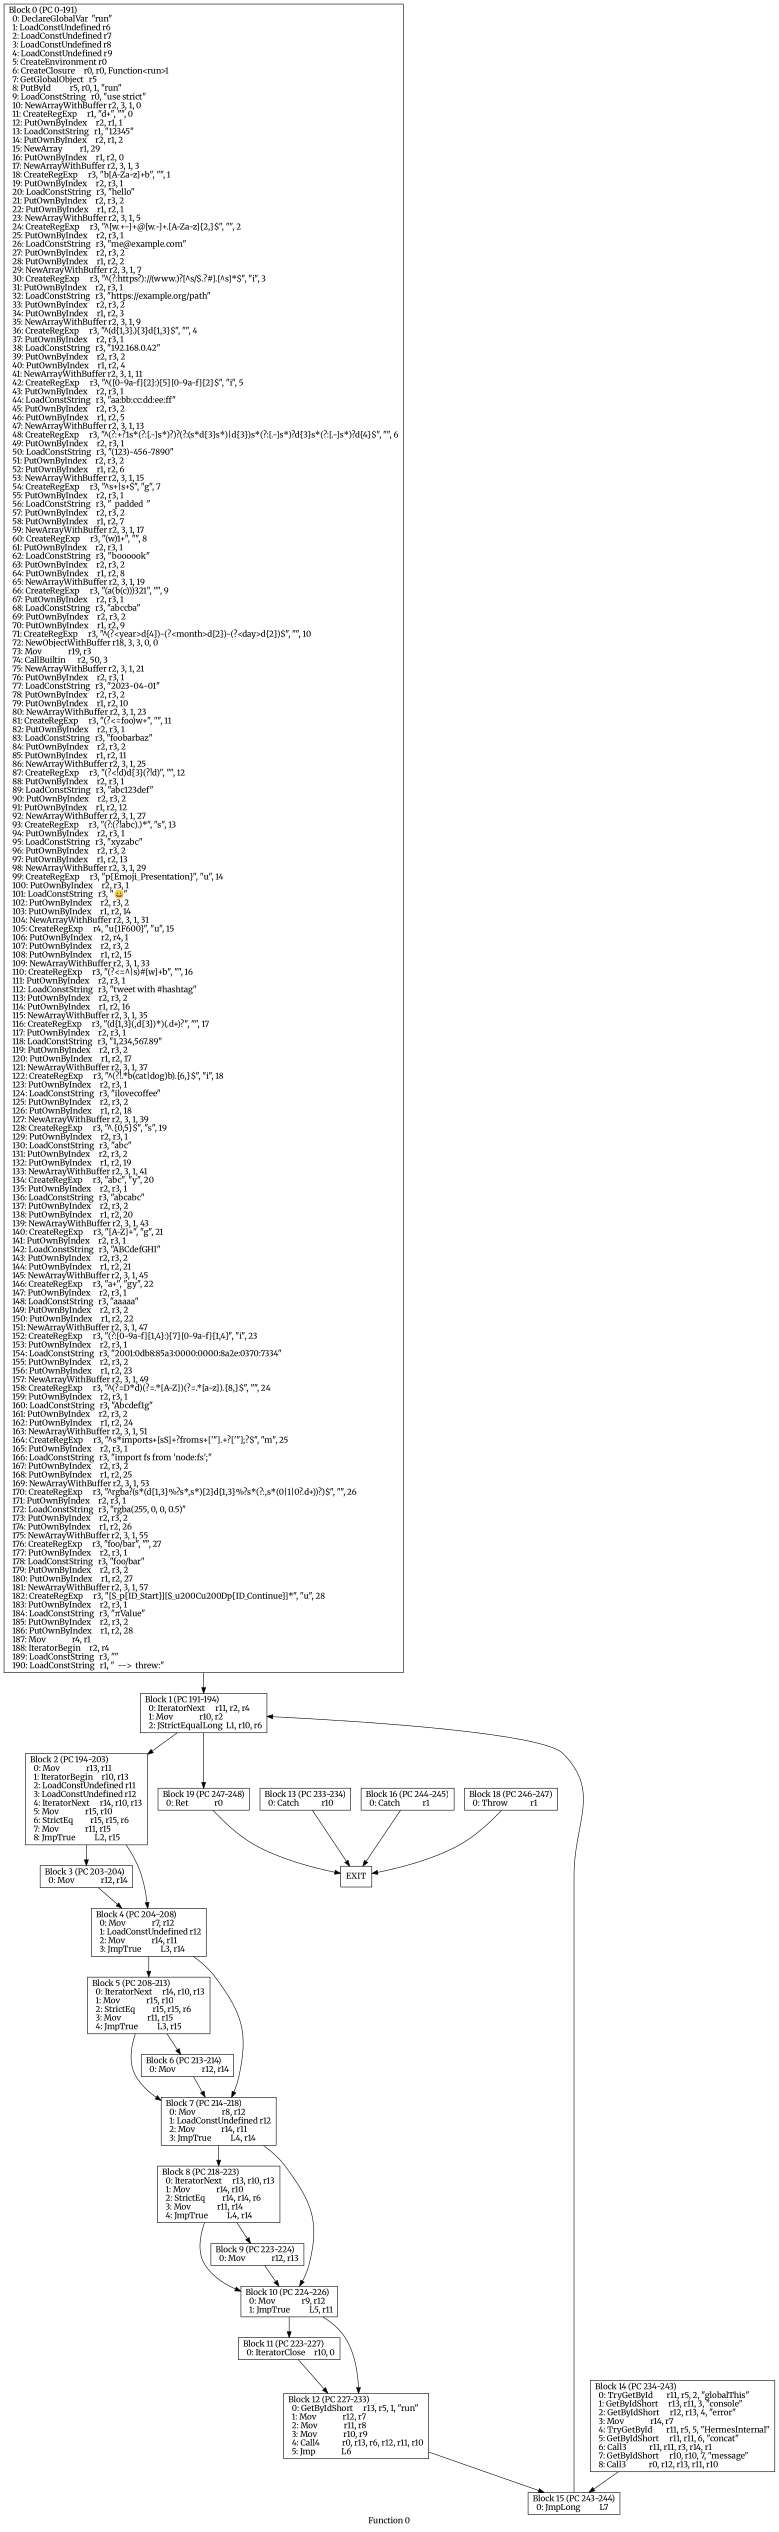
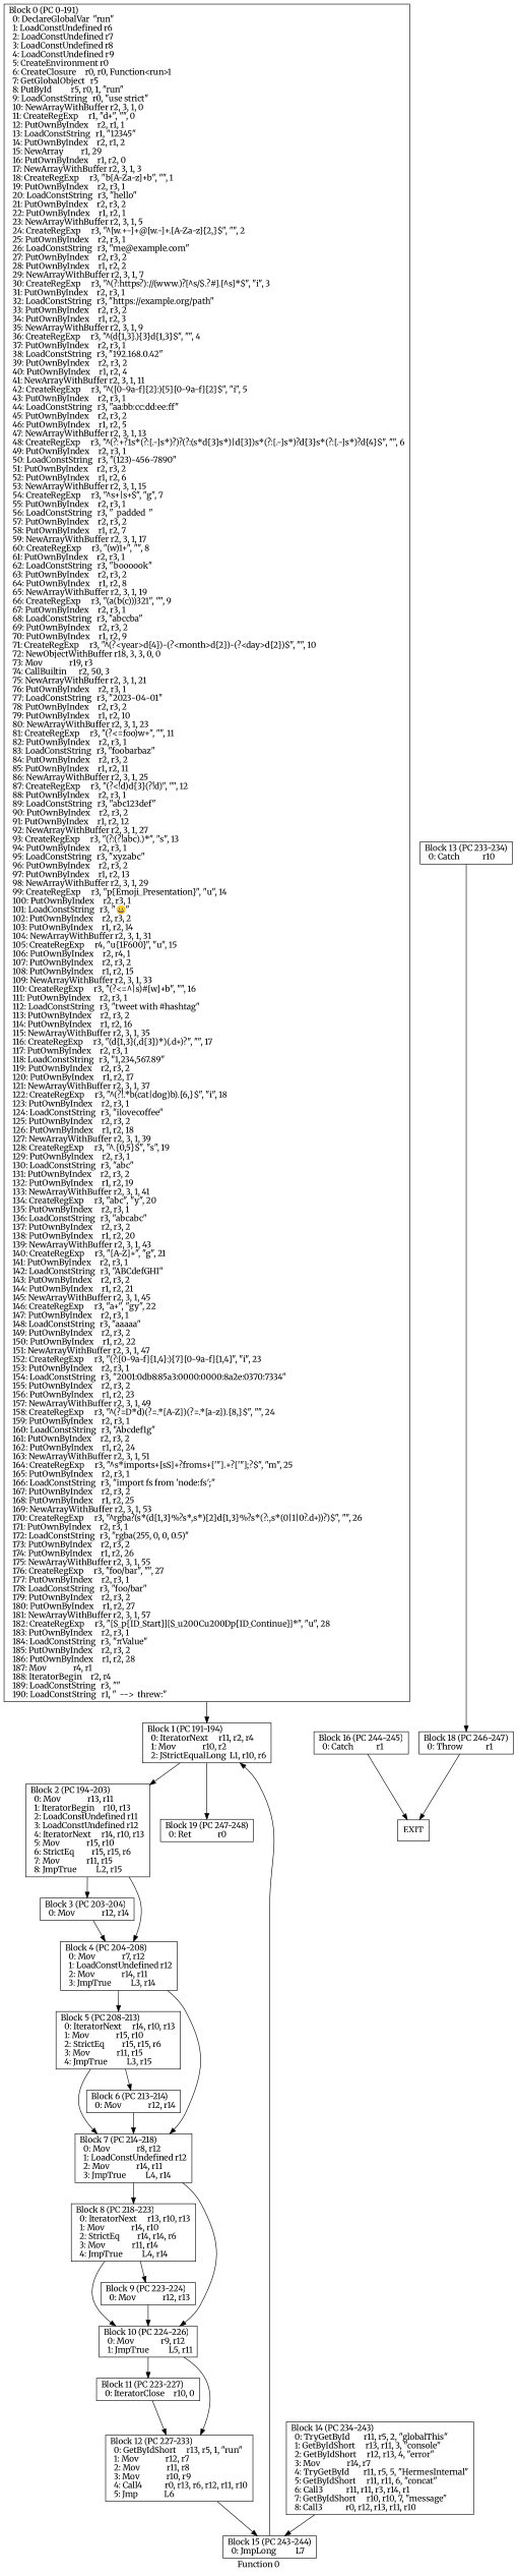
  digraph {
    color=lightgrey
    fontname=Merriweather
    label="Function 0"
    rankdir=TB
    style=filled
    node [fontname=Merriweather shape=box]
    edge [fontname=Merriweather]
    n1 [label="Block 0 (PC 0-191)\l  0: DeclareGlobalVar  \"run\"\l  1: LoadConstUndefined r6\l  2: LoadConstUndefined r7\l  3: LoadConstUndefined r8\l  4: LoadConstUndefined r9\l  5: CreateEnvironment r0\l  6: CreateClosure     r0, r0, Function<run>1\l  7: GetGlobalObject   r5\l  8: PutById           r5, r0, 1, \"run\"\l  9: LoadConstString   r0, \"use strict\"\l  10: NewArrayWithBuffer r2, 3, 1, 0\l  11: CreateRegExp      r1, \"\d+\", \"\", 0\l  12: PutOwnByIndex     r2, r1, 1\l  13: LoadConstString   r1, \"12345\"\l  14: PutOwnByIndex     r2, r1, 2\l  15: NewArray          r1, 29\l  16: PutOwnByIndex     r1, r2, 0\l  17: NewArrayWithBuffer r2, 3, 1, 3\l  18: CreateRegExp      r3, \"\b[A-Za-z]+\b\", \"\", 1\l  19: PutOwnByIndex     r2, r3, 1\l  20: LoadConstString   r3, \"hello\"\l  21: PutOwnByIndex     r2, r3, 2\l  22: PutOwnByIndex     r1, r2, 1\l  23: NewArrayWithBuffer r2, 3, 1, 5\l  24: CreateRegExp      r3, \"^[\w.+-]+@[\w.-]+\.[A-Za-z]{2,}$\", \"\", 2\l  25: PutOwnByIndex     r2, r3, 1\l  26: LoadConstString   r3, \"me@example.com\"\l  27: PutOwnByIndex     r2, r3, 2\l  28: PutOwnByIndex     r1, r2, 2\l  29: NewArrayWithBuffer r2, 3, 1, 7\l  30: CreateRegExp      r3, \"^(?:https?):\/\/(www\.)?[^\s/$.?#].[^\s]*$\", \"i\", 3\l  31: PutOwnByIndex     r2, r3, 1\l  32: LoadConstString   r3, \"https://example.org/path\"\l  33: PutOwnByIndex     r2, r3, 2\l  34: PutOwnByIndex     r1, r2, 3\l  35: NewArrayWithBuffer r2, 3, 1, 9\l  36: CreateRegExp      r3, \"^(\d{1,3}\.){3}\d{1,3}$\", \"\", 4\l  37: PutOwnByIndex     r2, r3, 1\l  38: LoadConstString   r3, \"192.168.0.42\"\l  39: PutOwnByIndex     r2, r3, 2\l  40: PutOwnByIndex     r1, r2, 4\l  41: NewArrayWithBuffer r2, 3, 1, 11\l  42: CreateRegExp      r3, \"^([0-9a-f]{2}:){5}[0-9a-f]{2}$\", \"i\", 5\l  43: PutOwnByIndex     r2, r3, 1\l  44: LoadConstString   r3, \"aa:bb:cc:dd:ee:ff\"\l  45: PutOwnByIndex     r2, r3, 2\l  46: PutOwnByIndex     r1, r2, 5\l  47: NewArrayWithBuffer r2, 3, 1, 13\l  48: CreateRegExp      r3, \"^(?:\+?1\s*(?:[.-]\s*)?)?(?:\(\s*\d{3}\s*\)|\d{3})\s*(?:[.-]\s*)?\d{3}\s*(?:[.-]\s*)?\d{4}$\", \"\", 6\l  49: PutOwnByIndex     r2, r3, 1\l  50: LoadConstString   r3, \"(123)-456-7890\"\l  51: PutOwnByIndex     r2, r3, 2\l  52: PutOwnByIndex     r1, r2, 6\l  53: NewArrayWithBuffer r2, 3, 1, 15\l  54: CreateRegExp      r3, \"^\s+|\s+$\", \"g\", 7\l  55: PutOwnByIndex     r2, r3, 1\l  56: LoadConstString   r3, \"  padded  \"\l  57: PutOwnByIndex     r2, r3, 2\l  58: PutOwnByIndex     r1, r2, 7\l  59: NewArrayWithBuffer r2, 3, 1, 17\l  60: CreateRegExp      r3, \"(\w)\1+\", \"\", 8\l  61: PutOwnByIndex     r2, r3, 1\l  62: LoadConstString   r3, \"boooook\"\l  63: PutOwnByIndex     r2, r3, 2\l  64: PutOwnByIndex     r1, r2, 8\l  65: NewArrayWithBuffer r2, 3, 1, 19\l  66: CreateRegExp      r3, \"(a(b(c)))\3\2\1\", \"\", 9\l  67: PutOwnByIndex     r2, r3, 1\l  68: LoadConstString   r3, \"abccba\"\l  69: PutOwnByIndex     r2, r3, 2\l  70: PutOwnByIndex     r1, r2, 9\l  71: CreateRegExp      r3, \"^(?<year>\d{4})-(?<month>\d{2})-(?<day>\d{2})$\", \"\", 10\l  72: NewObjectWithBuffer r18, 3, 3, 0, 0\l  73: Mov               r19, r3\l  74: CallBuiltin       r2, 50, 3\l  75: NewArrayWithBuffer r2, 3, 1, 21\l  76: PutOwnByIndex     r2, r3, 1\l  77: LoadConstString   r3, \"2023-04-01\"\l  78: PutOwnByIndex     r2, r3, 2\l  79: PutOwnByIndex     r1, r2, 10\l  80: NewArrayWithBuffer r2, 3, 1, 23\l  81: CreateRegExp      r3, \"(?<=foo)\w+\", \"\", 11\l  82: PutOwnByIndex     r2, r3, 1\l  83: LoadConstString   r3, \"foobarbaz\"\l  84: PutOwnByIndex     r2, r3, 2\l  85: PutOwnByIndex     r1, r2, 11\l  86: NewArrayWithBuffer r2, 3, 1, 25\l  87: CreateRegExp      r3, \"(?<!\d)\d{3}(?!\d)\", \"\", 12\l  88: PutOwnByIndex     r2, r3, 1\l  89: LoadConstString   r3, \"abc123def\"\l  90: PutOwnByIndex     r2, r3, 2\l  91: PutOwnByIndex     r1, r2, 12\l  92: NewArrayWithBuffer r2, 3, 1, 27\l  93: CreateRegExp      r3, \"(?:(?!abc).)*\", \"s\", 13\l  94: PutOwnByIndex     r2, r3, 1\l  95: LoadConstString   r3, \"xyzabc\"\l  96: PutOwnByIndex     r2, r3, 2\l  97: PutOwnByIndex     r1, r2, 13\l  98: NewArrayWithBuffer r2, 3, 1, 29\l  99: CreateRegExp      r3, \"\p{Emoji_Presentation}\", \"u\", 14\l  100: PutOwnByIndex     r2, r3, 1\l  101: LoadConstString   r3, \"😀\"\l  102: PutOwnByIndex     r2, r3, 2\l  103: PutOwnByIndex     r1, r2, 14\l  104: NewArrayWithBuffer r2, 3, 1, 31\l  105: CreateRegExp      r4, \"\u{1F600}\", \"u\", 15\l  106: PutOwnByIndex     r2, r4, 1\l  107: PutOwnByIndex     r2, r3, 2\l  108: PutOwnByIndex     r1, r2, 15\l  109: NewArrayWithBuffer r2, 3, 1, 33\l  110: CreateRegExp      r3, \"(?<=^|\s)#[\w]+\b\", \"\", 16\l  111: PutOwnByIndex     r2, r3, 1\l  112: LoadConstString   r3, \"tweet with #hashtag\"\l  113: PutOwnByIndex     r2, r3, 2\l  114: PutOwnByIndex     r1, r2, 16\l  115: NewArrayWithBuffer r2, 3, 1, 35\l  116: CreateRegExp      r3, \"(\d{1,3}(,\d{3})*)(\.\d+)?\", \"\", 17\l  117: PutOwnByIndex     r2, r3, 1\l  118: LoadConstString   r3, \"1,234,567.89\"\l  119: PutOwnByIndex     r2, r3, 2\l  120: PutOwnByIndex     r1, r2, 17\l  121: NewArrayWithBuffer r2, 3, 1, 37\l  122: CreateRegExp      r3, \"^(?!.*\b(cat|dog)\b).{6,}$\", \"i\", 18\l  123: PutOwnByIndex     r2, r3, 1\l  124: LoadConstString   r3, \"ilovecoffee\"\l  125: PutOwnByIndex     r2, r3, 2\l  126: PutOwnByIndex     r1, r2, 18\l  127: NewArrayWithBuffer r2, 3, 1, 39\l  128: CreateRegExp      r3, \"^.{0,5}$\", \"s\", 19\l  129: PutOwnByIndex     r2, r3, 1\l  130: LoadConstString   r3, \"abc\"\l  131: PutOwnByIndex     r2, r3, 2\l  132: PutOwnByIndex     r1, r2, 19\l  133: NewArrayWithBuffer r2, 3, 1, 41\l  134: CreateRegExp      r3, \"abc\", \"y\", 20\l  135: PutOwnByIndex     r2, r3, 1\l  136: LoadConstString   r3, \"abcabc\"\l  137: PutOwnByIndex     r2, r3, 2\l  138: PutOwnByIndex     r1, r2, 20\l  139: NewArrayWithBuffer r2, 3, 1, 43\l  140: CreateRegExp      r3, \"[A-Z]+\", \"g\", 21\l  141: PutOwnByIndex     r2, r3, 1\l  142: LoadConstString   r3, \"ABCdefGHI\"\l  143: PutOwnByIndex     r2, r3, 2\l  144: PutOwnByIndex     r1, r2, 21\l  145: NewArrayWithBuffer r2, 3, 1, 45\l  146: CreateRegExp      r3, \"a+\", \"gy\", 22\l  147: PutOwnByIndex     r2, r3, 1\l  148: LoadConstString   r3, \"aaaaa\"\l  149: PutOwnByIndex     r2, r3, 2\l  150: PutOwnByIndex     r1, r2, 22\l  151: NewArrayWithBuffer r2, 3, 1, 47\l  152: CreateRegExp      r3, \"(?:[0-9a-f]{1,4}:){7}[0-9a-f]{1,4}\", \"i\", 23\l  153: PutOwnByIndex     r2, r3, 1\l  154: LoadConstString   r3, \"2001:0db8:85a3:0000:0000:8a2e:0370:7334\"\l  155: PutOwnByIndex     r2, r3, 2\l  156: PutOwnByIndex     r1, r2, 23\l  157: NewArrayWithBuffer r2, 3, 1, 49\l  158: CreateRegExp      r3, \"^(?=\D*\d)(?=.*[A-Z])(?=.*[a-z]).{8,}$\", \"\", 24\l  159: PutOwnByIndex     r2, r3, 1\l  160: LoadConstString   r3, \"Abcdef1g\"\l  161: PutOwnByIndex     r2, r3, 2\l  162: PutOwnByIndex     r1, r2, 24\l  163: NewArrayWithBuffer r2, 3, 1, 51\l  164: CreateRegExp      r3, \"^\s*import\s+[\s\S]+?from\s+['\"].+?['\"];?$\", \"m\", 25\l  165: PutOwnByIndex     r2, r3, 1\l  166: LoadConstString   r3, \"import fs from 'node:fs';\"\l  167: PutOwnByIndex     r2, r3, 2\l  168: PutOwnByIndex     r1, r2, 25\l  169: NewArrayWithBuffer r2, 3, 1, 53\l  170: CreateRegExp      r3, \"^rgba?\(\s*(\d{1,3}%?\s*,\s*){2}\d{1,3}%?\s*(?:,\s*(0|1|0?\.\d+))?\)$\", \"\", 26\l  171: PutOwnByIndex     r2, r3, 1\l  172: LoadConstString   r3, \"rgba(255, 0, 0, 0.5)\"\l  173: PutOwnByIndex     r2, r3, 2\l  174: PutOwnByIndex     r1, r2, 26\l  175: NewArrayWithBuffer r2, 3, 1, 55\l  176: CreateRegExp      r3, \"foo\/bar\", \"\", 27\l  177: PutOwnByIndex     r2, r3, 1\l  178: LoadConstString   r3, \"foo/bar\"\l  179: PutOwnByIndex     r2, r3, 2\l  180: PutOwnByIndex     r1, r2, 27\l  181: NewArrayWithBuffer r2, 3, 1, 57\l  182: CreateRegExp      r3, \"[$_\p{ID_Start}][$_\u200C\u200D\p{ID_Continue}]*\", \"u\", 28\l  183: PutOwnByIndex     r2, r3, 1\l  184: LoadConstString   r3, \"πValue\"\l  185: PutOwnByIndex     r2, r3, 2\l  186: PutOwnByIndex     r1, r2, 28\l  187: Mov               r4, r1\l  188: IteratorBegin     r2, r4\l  189: LoadConstString   r3, \"\"\l  190: LoadConstString   r1, \"  ‑->  threw:\"\l"]
    n2 [label="Block 1 (PC 191-194)\l  0: IteratorNext      r11, r2, r4\l  1: Mov               r10, r2\l  2: JStrictEqualLong  L1, r10, r6\l"]
    n3 [label="Block 2 (PC 194-203)\l  0: Mov               r13, r11\l  1: IteratorBegin     r10, r13\l  2: LoadConstUndefined r11\l  3: LoadConstUndefined r12\l  4: IteratorNext      r14, r10, r13\l  5: Mov               r15, r10\l  6: StrictEq          r15, r15, r6\l  7: Mov               r11, r15\l  8: JmpTrue           L2, r15\l"]
    n4 [label="Block 19 (PC 247-248)\l  0: Ret               r0\l"]
    n5 [label="Block 3 (PC 203-204)\l  0: Mov               r12, r14\l"]
    n6 [label="Block 4 (PC 204-208)\l  0: Mov               r7, r12\l  1: LoadConstUndefined r12\l  2: Mov               r14, r11\l  3: JmpTrue           L3, r14\l"]
    n7 [label=EXIT]
    n8 [label="Block 5 (PC 208-213)\l  0: IteratorNext      r14, r10, r13\l  1: Mov               r15, r10\l  2: StrictEq          r15, r15, r6\l  3: Mov               r11, r15\l  4: JmpTrue           L3, r15\l"]
    n9 [label="Block 7 (PC 214-218)\l  0: Mov               r8, r12\l  1: LoadConstUndefined r12\l  2: Mov               r14, r11\l  3: JmpTrue           L4, r14\l"]
    n10 [label="Block 6 (PC 213-214)\l  0: Mov               r12, r14\l"]
    n11 [label="Block 8 (PC 218-223)\l  0: IteratorNext      r13, r10, r13\l  1: Mov               r14, r10\l  2: StrictEq          r14, r14, r6\l  3: Mov               r11, r14\l  4: JmpTrue           L4, r14\l"]
    n12 [label="Block 10 (PC 224-226)\l  0: Mov               r9, r12\l  1: JmpTrue           L5, r11\l"]
    n13 [label="Block 9 (PC 223-224)\l  0: Mov               r12, r13\l"]
    n14 [label="Block 11 (PC 223-227)\l  0: IteratorClose     r10, 0\l"]
    n15 [label="Block 12 (PC 227-233)\l  0: GetByIdShort      r13, r5, 1, \"run\"\l  1: Mov               r12, r7\l  2: Mov               r11, r8\l  3: Mov               r10, r9\l  4: Call4             r0, r13, r6, r12, r11, r10\l  5: Jmp               L6\l"]
    n16 [label="Block 15 (PC 243-244)\l  0: JmpLong           L7\l"]
    n17 [label="Block 13 (PC 233-234)\l  0: Catch             r10\l"]
    n18 [label="Block 14 (PC 234-243)\l  0: TryGetById        r11, r5, 2, \"globalThis\"\l  1: GetByIdShort      r13, r11, 3, \"console\"\l  2: GetByIdShort      r12, r13, 4, \"error\"\l  3: Mov               r14, r7\l  4: TryGetById        r11, r5, 5, \"HermesInternal\"\l  5: GetByIdShort      r11, r11, 6, \"concat\"\l  6: Call3             r11, r11, r3, r14, r1\l  7: GetByIdShort      r10, r10, 7, \"message\"\l  8: Call3             r0, r12, r13, r11, r10\l"]
    n19 [label="Block 16 (PC 244-245)\l  0: Catch             r1\l"]
    n20 [label="Block 18 (PC 246-247)\l  0: Throw             r1\l"]
    n1 -> n2
    n2 -> n3
    n2 -> n4
    n3 -> n5
    n3 -> n6
-   n4 -> n7
    n5 -> n6
    n6 -> n8
    n6 -> n9
    n8 -> n9
    n8 -> n10
    n9 -> n11
    n9 -> n12
    n10 -> n9
    n11 -> n12
    n11 -> n13
    n12 -> n14
    n12 -> n15
    n13 -> n12
    n14 -> n15
    n15 -> n16
    n16 -> n2
-   n17 -> n7
+   n17 -> n20
    n18 -> n16
    n19 -> n7
    n20 -> n7
  }
